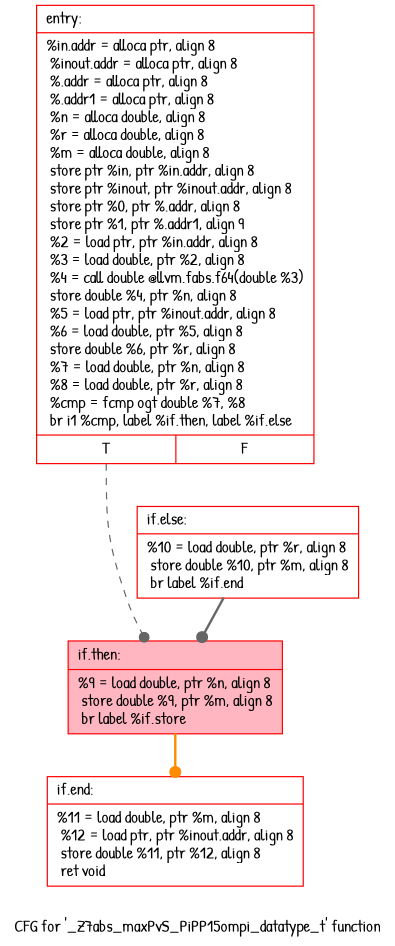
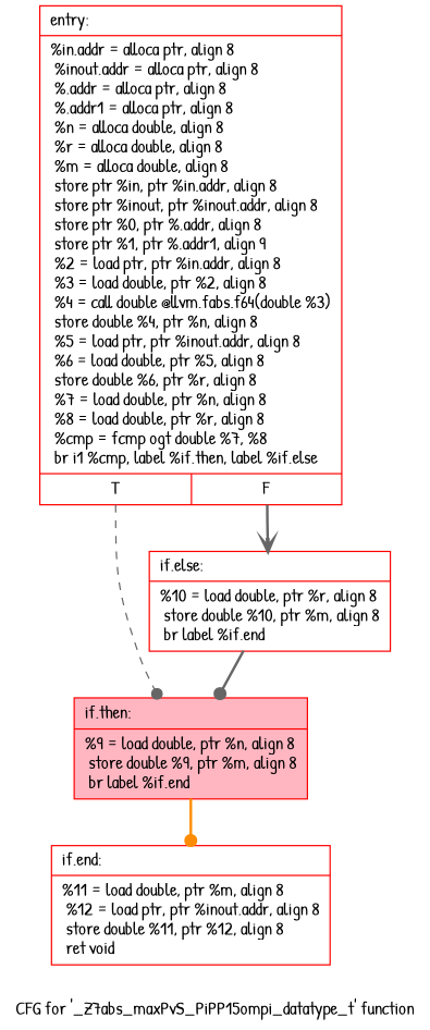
  digraph {
    fontname="Patrick Hand"
    label="CFG for '_Z7abs_maxPvS_PiPP15ompi_datatype_t' function"
    node [color=red fillcolor=white fontname="Patrick Hand" shape=record style=filled]
    edge [arrowhead=dot color=gray40 fontname="Patrick Hand" style=bold]
    n1 [label="{entry:\l|  %in.addr = alloca ptr, align 8\l  %inout.addr = alloca ptr, align 8\l  %.addr = alloca ptr, align 8\l  %.addr1 = alloca ptr, align 8\l  %n = alloca double, align 8\l  %r = alloca double, align 8\l  %m = alloca double, align 8\l  store ptr %in, ptr %in.addr, align 8\l  store ptr %inout, ptr %inout.addr, align 8\l  store ptr %0, ptr %.addr, align 8\l  store ptr %1, ptr %.addr1, align 9\l  %2 = load ptr, ptr %in.addr, align 8\l  %3 = load double, ptr %2, align 8\l  %4 = call double @llvm.fabs.f64(double %3)\l  store double %4, ptr %n, align 8\l  %5 = load ptr, ptr %inout.addr, align 8\l  %6 = load double, ptr %5, align 8\l  store double %6, ptr %r, align 8\l  %7 = load double, ptr %n, align 8\l  %8 = load double, ptr %r, align 8\l  %cmp = fcmp ogt double %7, %8\l  br i1 %cmp, label %if.then, label %if.else\l|{<s0>T|<s1>F}}"]
-   n2 [fillcolor=lightpink label="{if.then:\l|  %9 = load double, ptr %n, align 8\l  store double %9, ptr %m, align 8\l  br label %if.store\l}"]
+   n2 [fillcolor=lightpink label="{if.then:\l|  %9 = load double, ptr %n, align 8\l  store double %9, ptr %m, align 8\l  br label %if.end\l}"]
    n3 [label="{if.else:\l|  %10 = load double, ptr %r, align 8\l  store double %10, ptr %m, align 8\l  br label %if.end\l}"]
    n4 [label="{if.end:\l|  %11 = load double, ptr %m, align 8\l  %12 = load ptr, ptr %inout.addr, align 8\l  store double %11, ptr %12, align 8\l  ret void\l}"]
    n1 -> n2 [style=dashed tailport=s0]
+   n1 -> n3 [arrowhead=vee tailport=s1]
    n2 -> n4 [color=darkorange]
    n3 -> n2
  }
